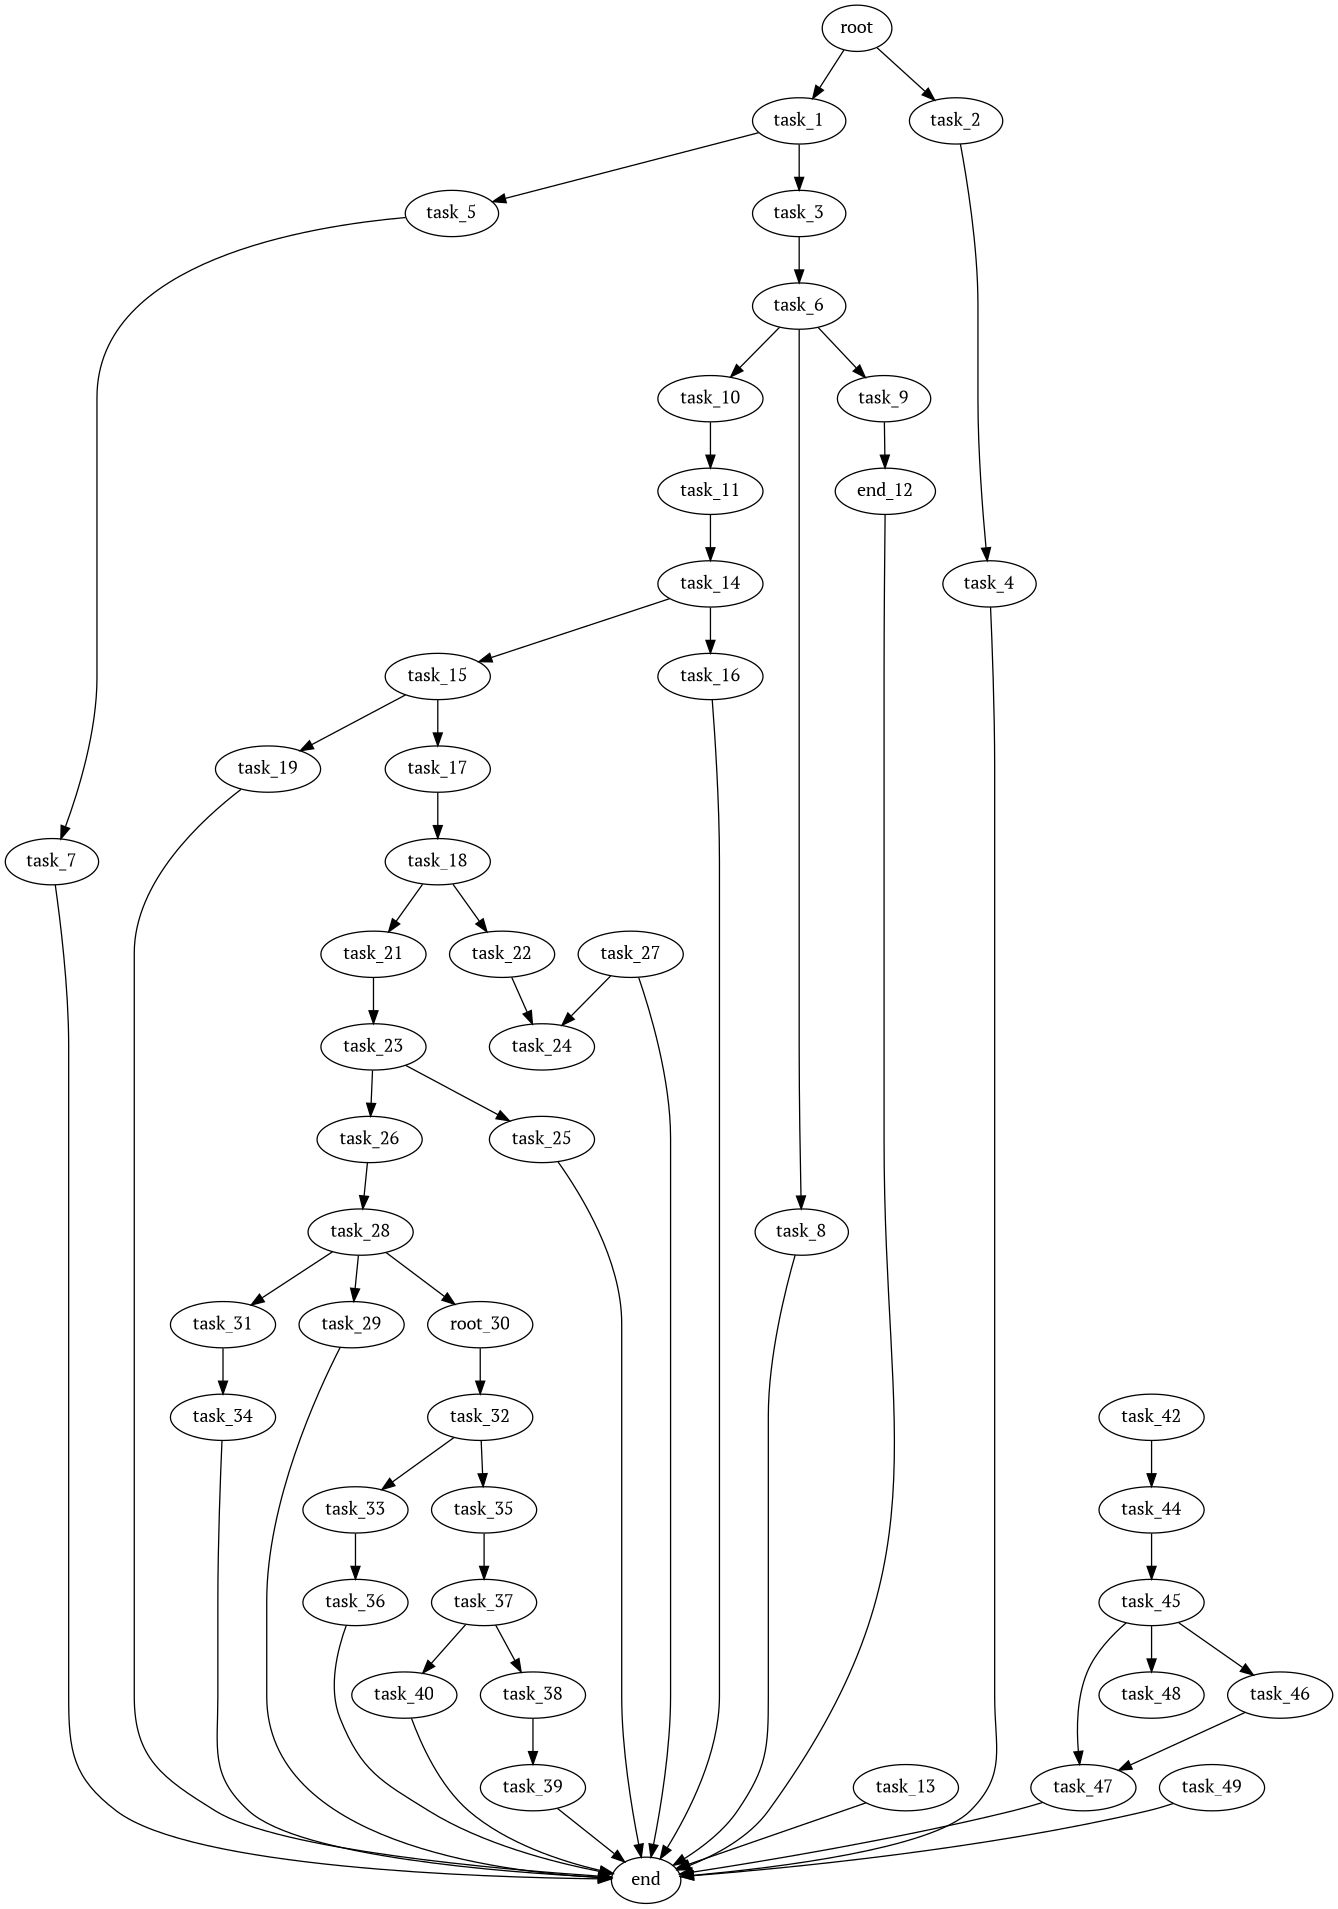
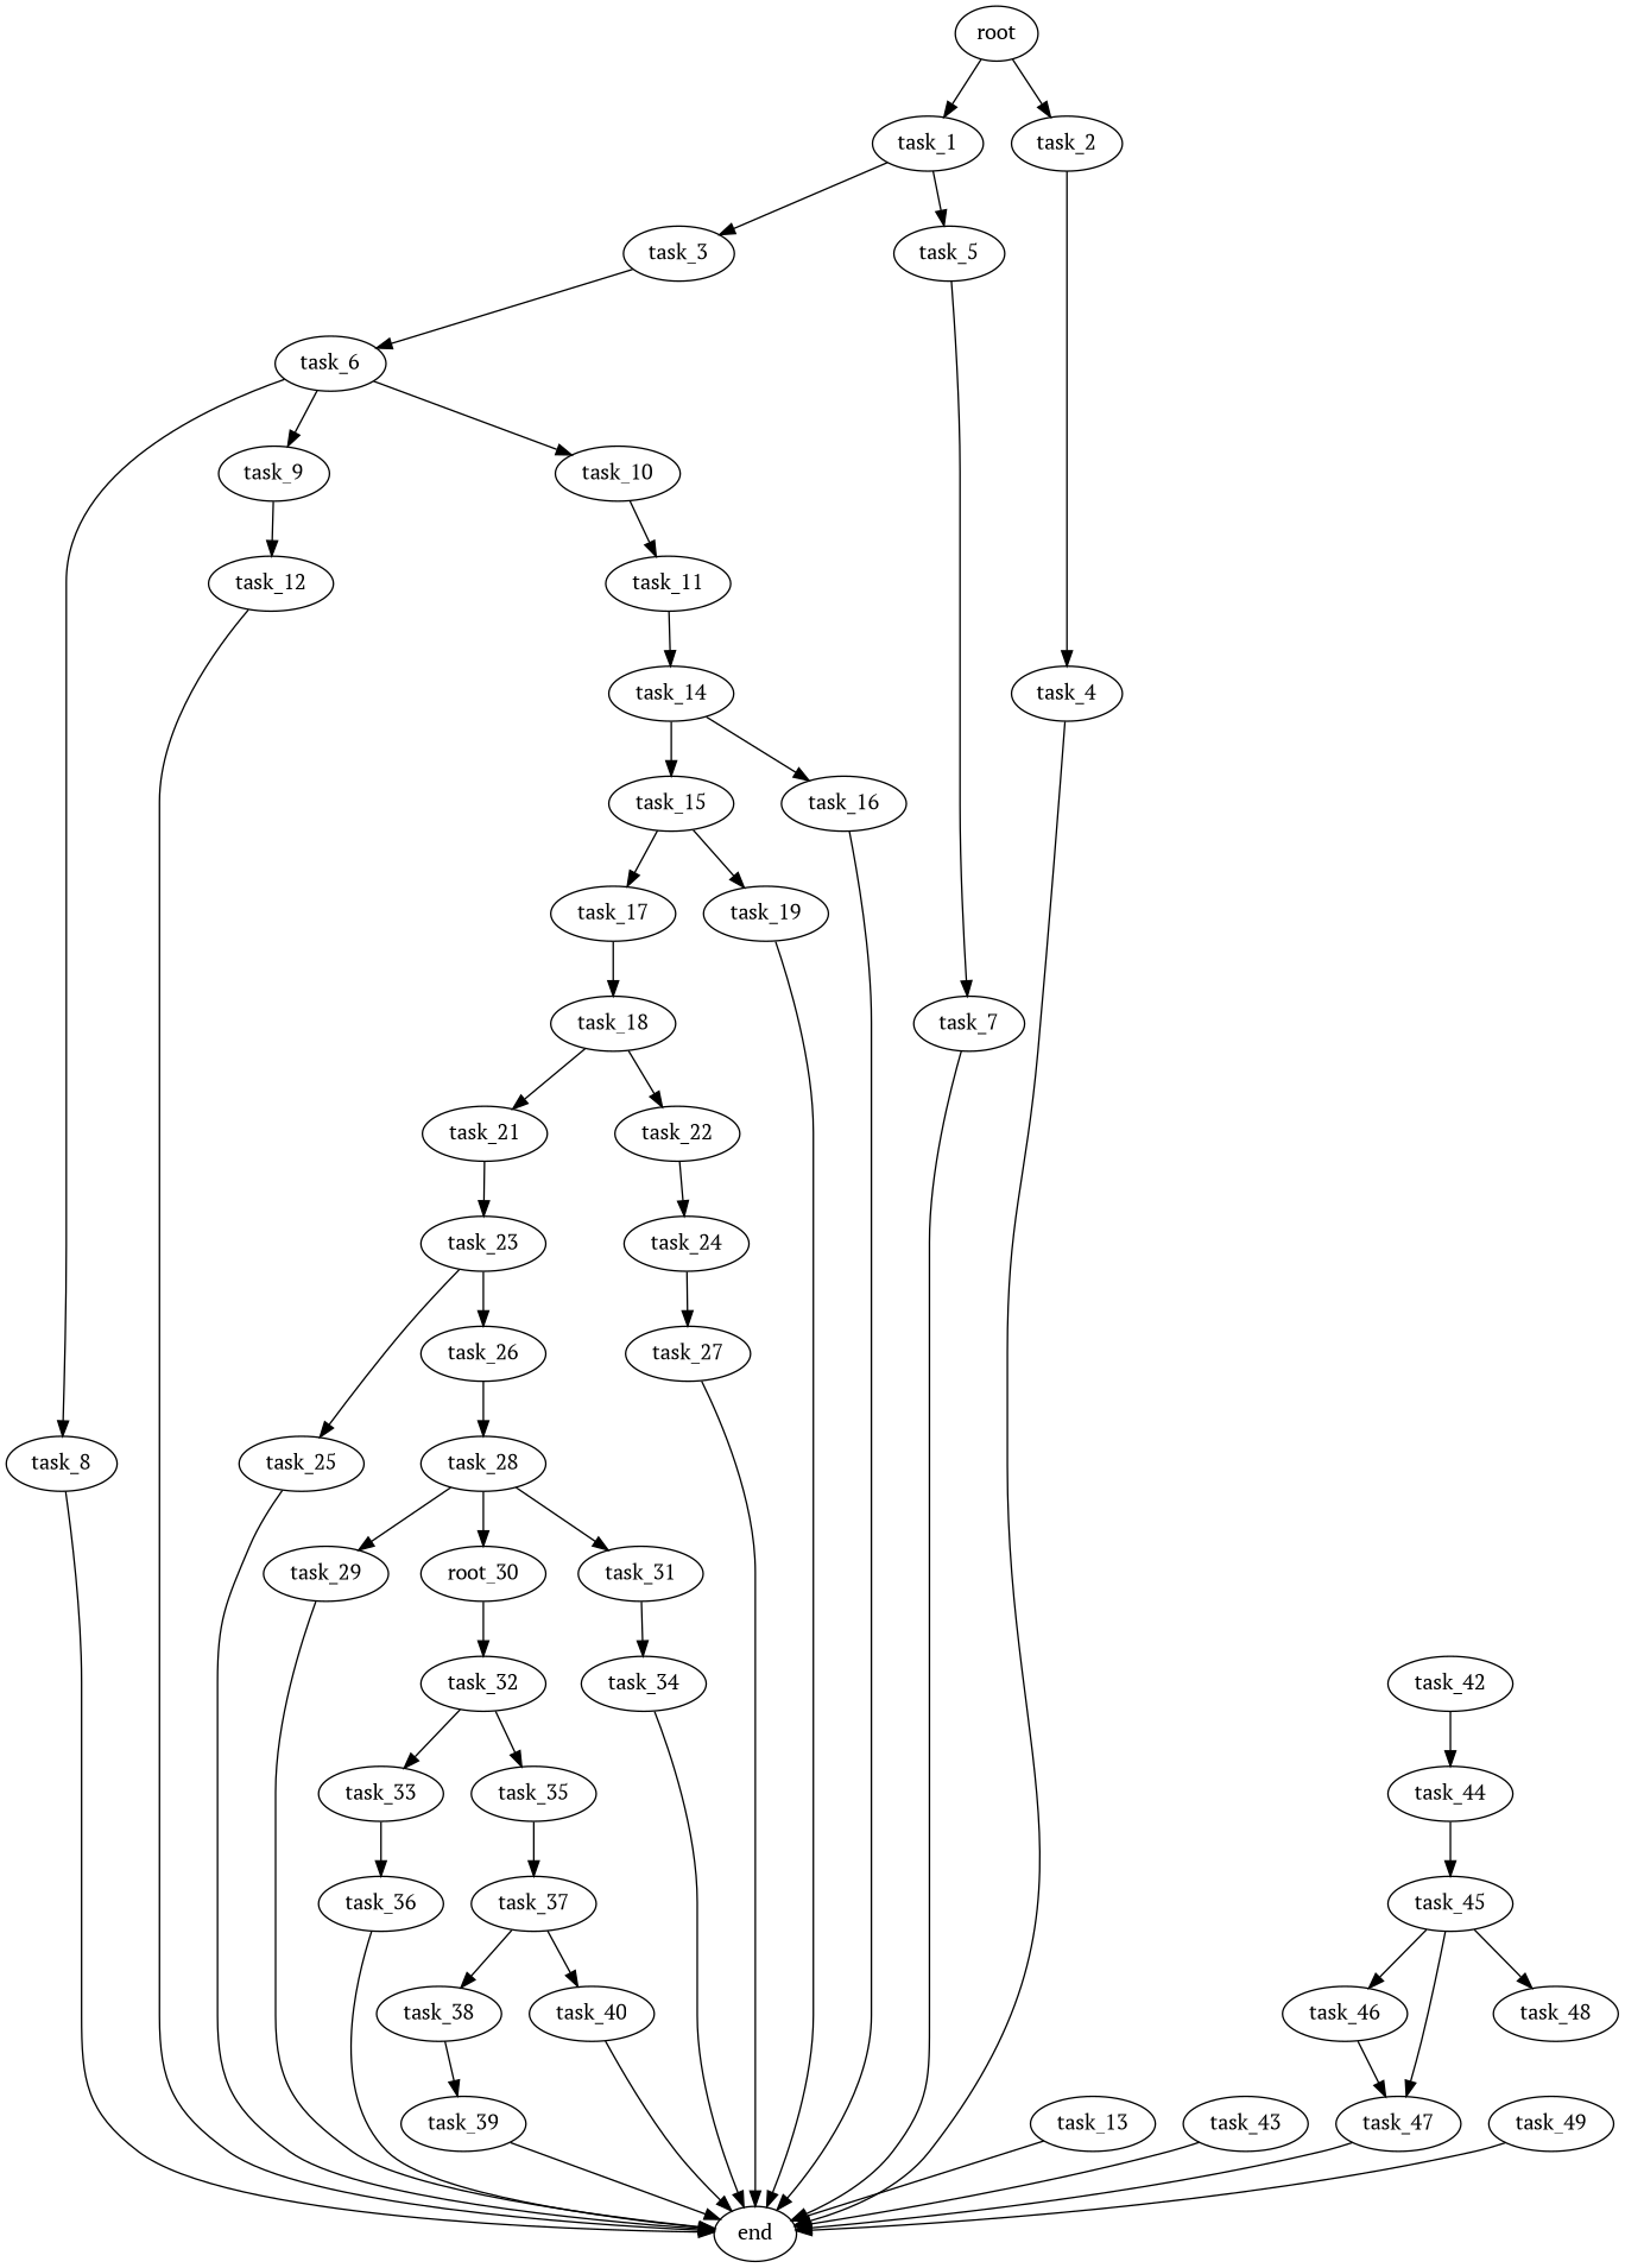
  digraph {
    fontname="PT Serif"
    node [fontname="PT Serif"]
    edge [fontname="PT Serif"]
    root
    task_1
    task_2
    task_3
    task_5
    task_4
    task_6
    task_7
    end
    task_8
    task_9
    task_10
-   task_12 [label=end_12]
+   task_12
    task_11
    task_14
    task_13
    task_15
    task_16
    task_17
    task_19
    task_18
    task_21
    task_22
    task_23
    task_24
    task_25
    task_26
    task_27
    task_28
    task_29
    n31 [label=root_30]
    task_31
    task_32
    task_34
    task_33
    task_35
    task_36
    task_37
    task_38
    task_40
    task_39
    task_42
    task_44
+   task_43
    task_45
    task_46
    task_47
    task_48
    task_49
    root -> task_1
    root -> task_2
    task_1 -> task_3
    task_1 -> task_5
    task_2 -> task_4
    task_3 -> task_6
    task_5 -> task_7
    task_4 -> end
    task_6 -> task_8
    task_6 -> task_9
    task_6 -> task_10
    task_7 -> end
    task_8 -> end
    task_9 -> task_12
    task_10 -> task_11
    task_12 -> end
    task_11 -> task_14
    task_14 -> task_15
    task_14 -> task_16
    task_13 -> end
    task_15 -> task_17
    task_15 -> task_19
    task_16 -> end
    task_17 -> task_18
    task_19 -> end
    task_18 -> task_21
    task_18 -> task_22
    task_21 -> task_23
    task_22 -> task_24
    task_23 -> task_25
    task_23 -> task_26
-   task_27 -> task_24
+   task_24 -> task_27
    task_25 -> end
    task_26 -> task_28
    task_27 -> end
    task_28 -> task_29
    task_28 -> n31
    task_28 -> task_31
    task_29 -> end
    n31 -> task_32
    task_31 -> task_34
    task_32 -> task_33
    task_32 -> task_35
    task_34 -> end
    task_33 -> task_36
    task_35 -> task_37
    task_36 -> end
    task_37 -> task_38
    task_37 -> task_40
    task_38 -> task_39
    task_40 -> end
    task_39 -> end
    task_42 -> task_44
    task_44 -> task_45
+   task_43 -> end
    task_45 -> task_46
    task_45 -> task_47
    task_45 -> task_48
    task_46 -> task_47
    task_47 -> end
    task_49 -> end
  }
